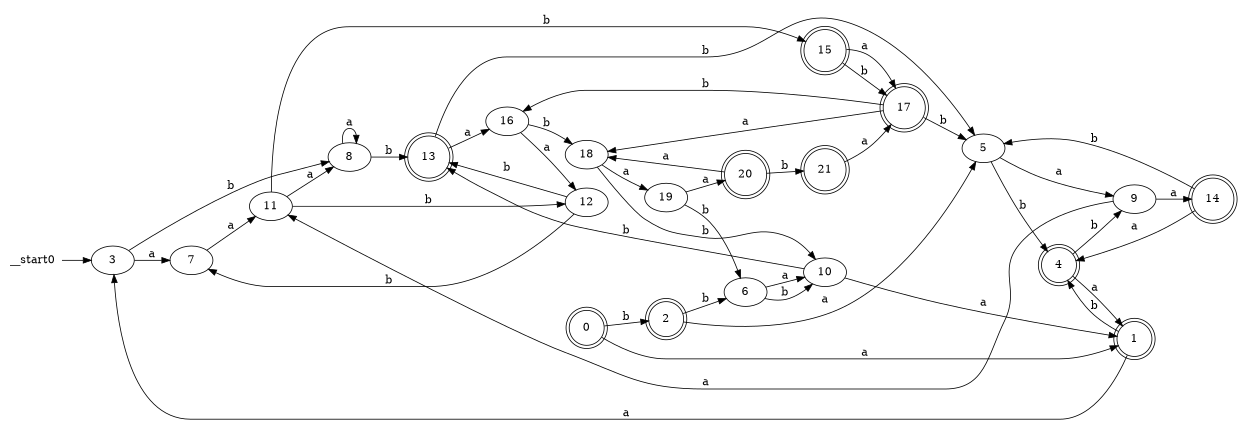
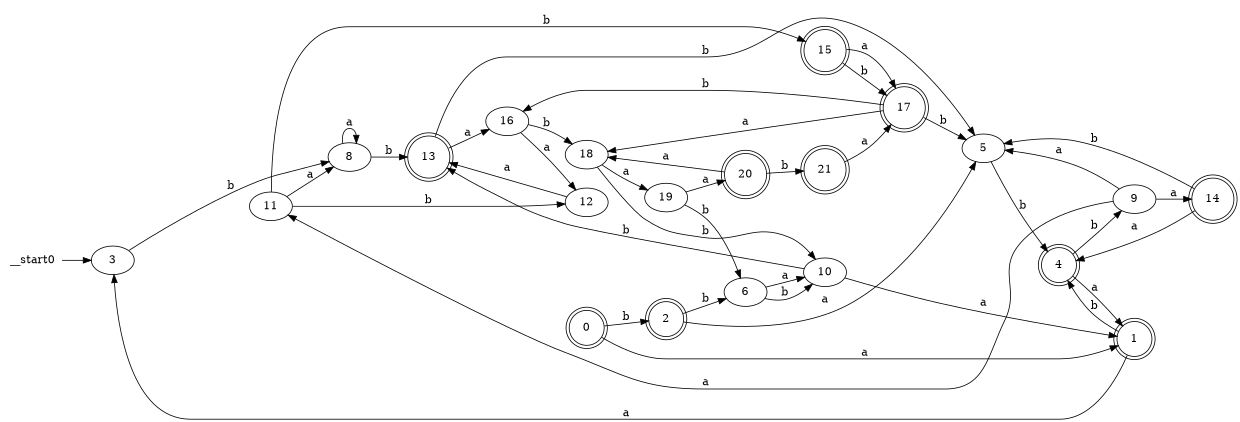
  digraph {
    rankdir=LR
    __start0 [shape=none]
    3
    0 [shape=doublecircle]
    1 [shape=doublecircle]
    2 [shape=doublecircle]
    4 [shape=doublecircle]
    5
    6
-   7
    8
    9
    10
    11
    13 [shape=doublecircle]
    14 [shape=doublecircle]
    12
    15 [shape=doublecircle]
    16
    17 [shape=doublecircle]
    18
    19
    20 [shape=doublecircle]
    21 [shape=doublecircle]
    __start0 -> 3
-   3 -> 7 [label=a]
    3 -> 8 [label=b]
    0 -> 1 [label=a]
    0 -> 2 [label=b]
    1 -> 3 [label=a]
    1 -> 4 [label=b]
    2 -> 5 [label=a]
    2 -> 6 [label=b]
    4 -> 1 [label=a]
    4 -> 9 [label=b]
    5 -> 4 [label=b]
-   5 -> 9 [label=a]
+   9 -> 5 [label=a]
    6 -> 10 [label=a]
    6 -> 10 [label=b]
-   7 -> 11 [label=a]
    8 -> 8 [label=a]
    8 -> 13 [label=b]
    9 -> 11 [label=a]
    9 -> 14 [label=a]
    10 -> 1 [label=a]
    10 -> 13 [label=b]
    11 -> 8 [label=a]
    11 -> 12 [label=b]
    11 -> 15 [label=b]
    13 -> 5 [label=b]
    13 -> 16 [label=a]
    14 -> 4 [label=a]
    14 -> 5 [label=b]
-   12 -> 7 [label=b]
-   12 -> 13 [label=b]
+   12 -> 13 [label=a]
    15 -> 17 [label=a]
    15 -> 17 [label=b]
    16 -> 12 [label=a]
    16 -> 18 [label=b]
    17 -> 5 [label=b]
    17 -> 16 [label=b]
    17 -> 18 [label=a]
    18 -> 10 [label=b]
    18 -> 19 [label=a]
    19 -> 6 [label=b]
    19 -> 20 [label=a]
    20 -> 18 [label=a]
    20 -> 21 [label=b]
    21 -> 17 [label=a]
  }
